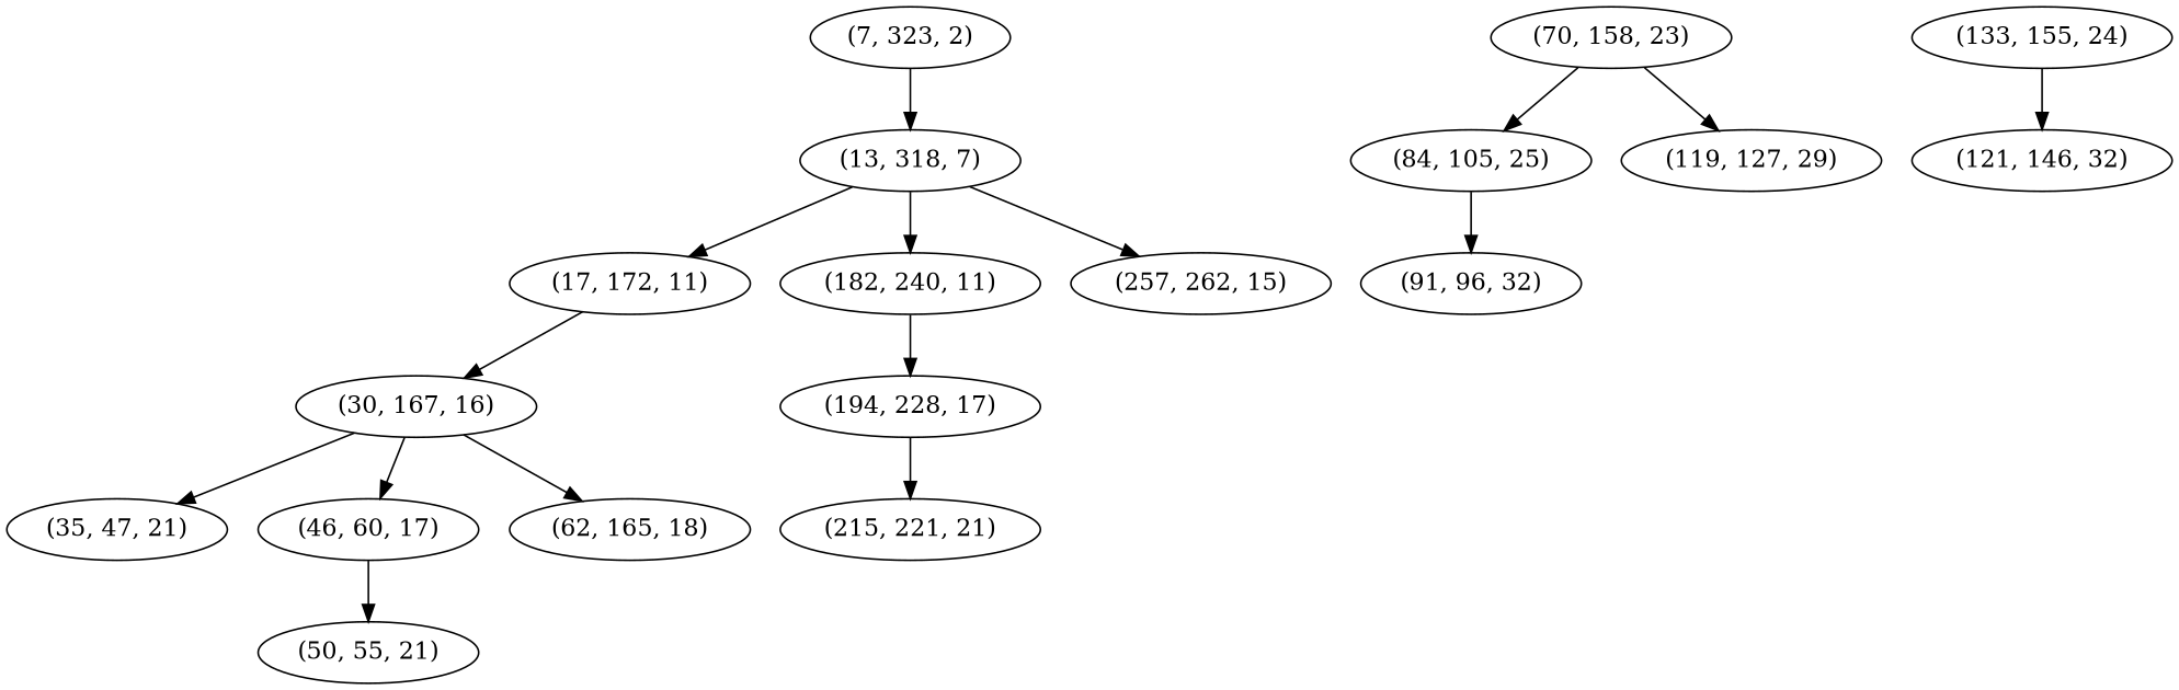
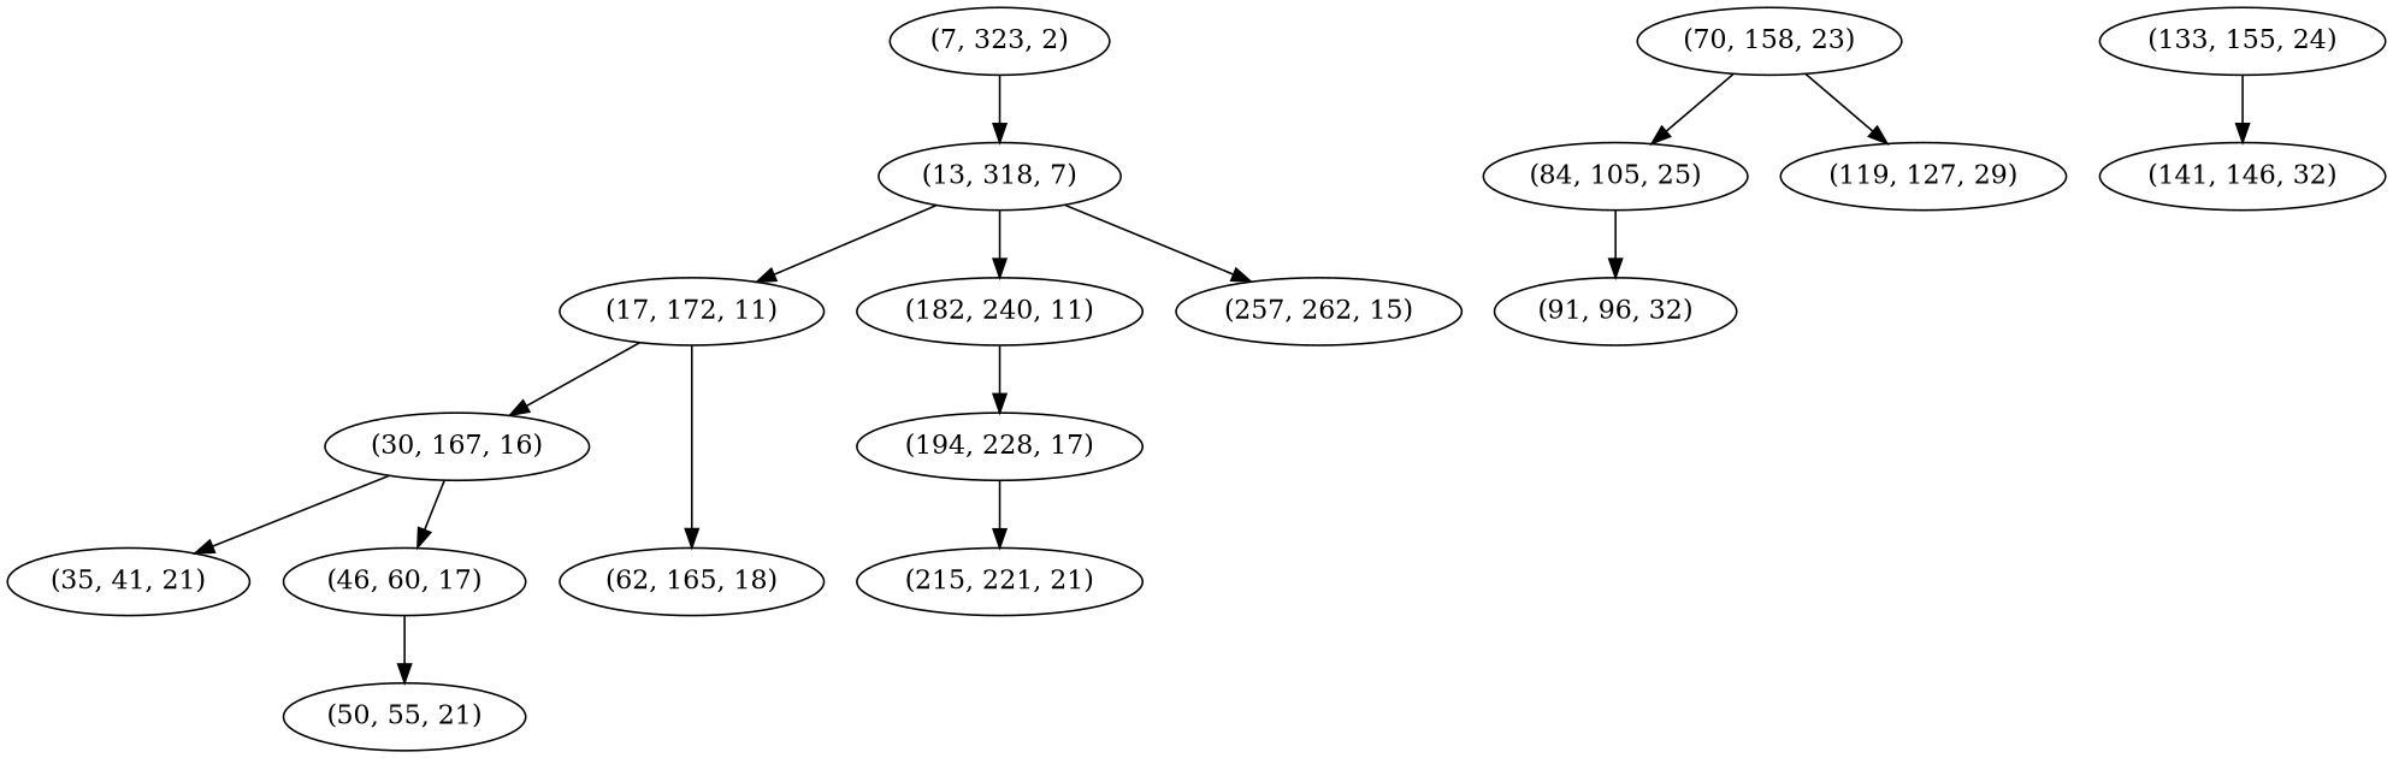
  digraph {
    "(7, 323, 2)"
    "(13, 318, 7)"
    "(17, 172, 11)"
    "(182, 240, 11)"
    "(257, 262, 15)"
    "(30, 167, 16)"
    "(194, 228, 17)"
-   "(35, 41, 21)" [label="(35, 47, 21)"]
+   "(35, 41, 21)"
    "(46, 60, 17)"
    "(62, 165, 18)"
    "(50, 55, 21)"
    "(70, 158, 23)"
    "(84, 105, 25)"
    "(119, 127, 29)"
    "(91, 96, 32)"
    "(133, 155, 24)"
-   "(141, 146, 32)" [label="(121, 146, 32)"]
+   "(141, 146, 32)"
    "(215, 221, 21)"
    "(7, 323, 2)" -> "(13, 318, 7)"
    "(13, 318, 7)" -> "(17, 172, 11)"
    "(13, 318, 7)" -> "(182, 240, 11)"
    "(13, 318, 7)" -> "(257, 262, 15)"
    "(17, 172, 11)" -> "(30, 167, 16)"
    "(182, 240, 11)" -> "(194, 228, 17)"
    "(30, 167, 16)" -> "(35, 41, 21)"
    "(30, 167, 16)" -> "(46, 60, 17)"
-   "(30, 167, 16)" -> "(62, 165, 18)"
+   "(17, 172, 11)" -> "(62, 165, 18)"
    "(194, 228, 17)" -> "(215, 221, 21)"
    "(46, 60, 17)" -> "(50, 55, 21)"
    "(70, 158, 23)" -> "(84, 105, 25)"
    "(70, 158, 23)" -> "(119, 127, 29)"
    "(84, 105, 25)" -> "(91, 96, 32)"
    "(133, 155, 24)" -> "(141, 146, 32)"
  }
